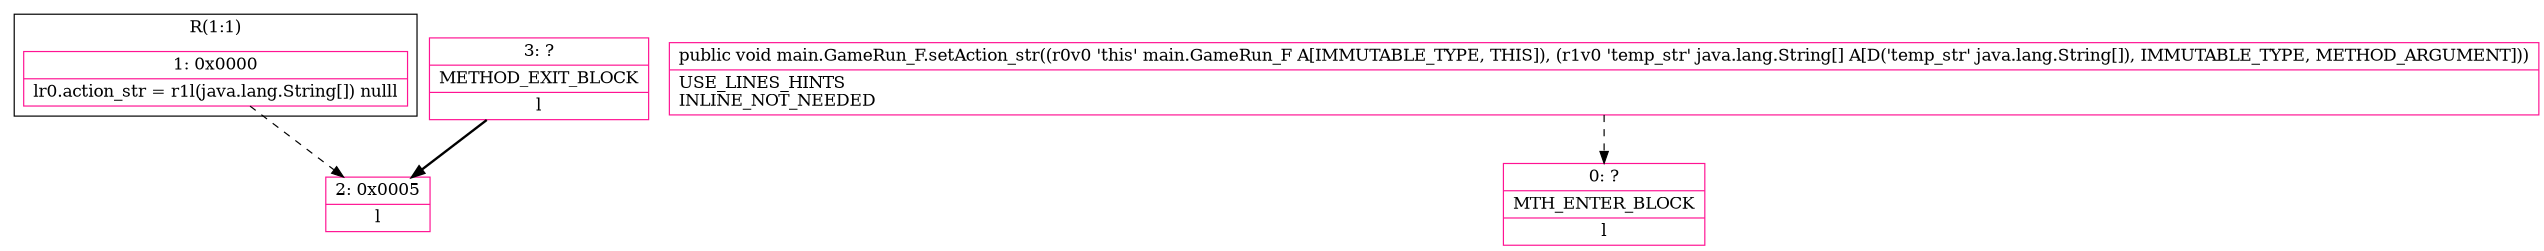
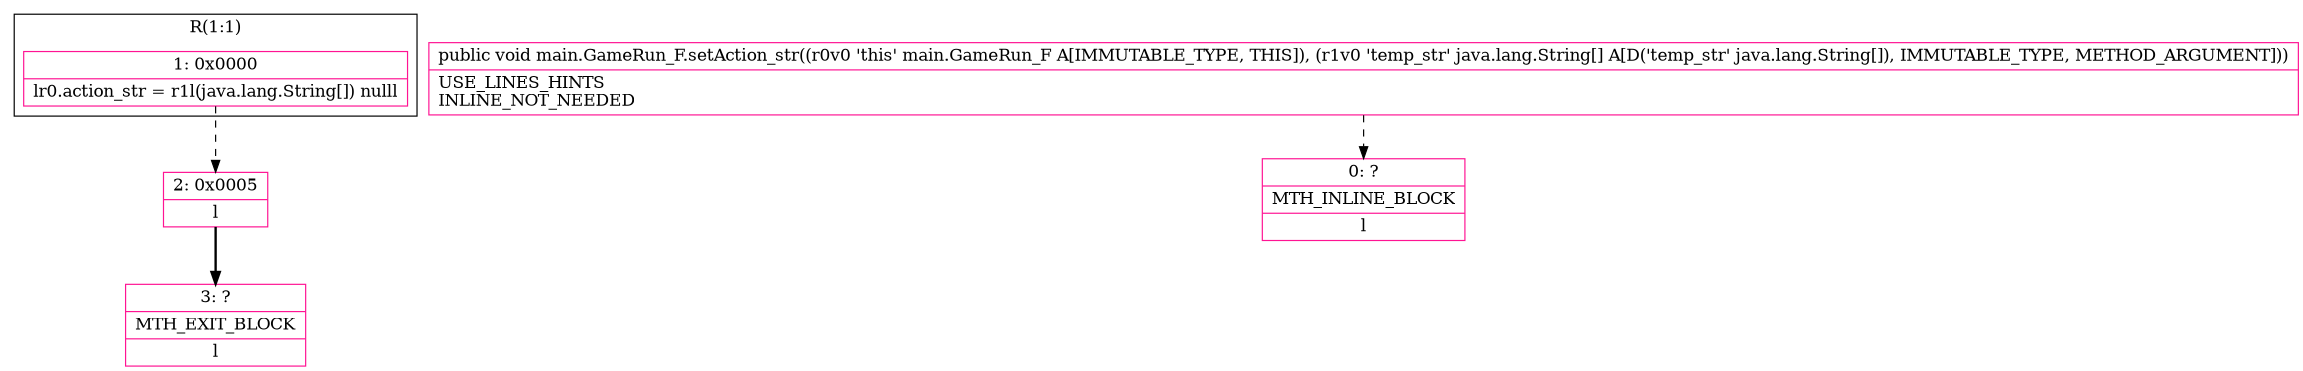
  digraph {
    node [color=deeppink shape=record]
    edge [style=dashed]
    n1 [label="{1\:\ 0x0000|lr0.action_str = r1l(java.lang.String[]) nulll}"]
    n2 [label="{2\:\ 0x0005|l}"]
-   n3 [label="{3\:\ ?|METHOD_EXIT_BLOCK\l|l}"]
-   n4 [label="{0\:\ ?|MTH_ENTER_BLOCK\l|l}"]
+   n3 [label="{3\:\ ?|MTH_EXIT_BLOCK\l|l}"]
+   n4 [label="{0\:\ ?|MTH_INLINE_BLOCK\l|l}"]
    n5 [label="{public void main.GameRun_F.setAction_str((r0v0 'this' main.GameRun_F A[IMMUTABLE_TYPE, THIS]), (r1v0 'temp_str' java.lang.String[] A[D('temp_str' java.lang.String[]), IMMUTABLE_TYPE, METHOD_ARGUMENT]))  | USE_LINES_HINTS\lINLINE_NOT_NEEDED\l}"]
    subgraph cluster_1 {
      label="R(1:1)"
      n1
    }
    n1 -> n2
-   n3 -> n2 [style=bold]
+   n2 -> n3 [style=bold]
    n5 -> n4
  }
